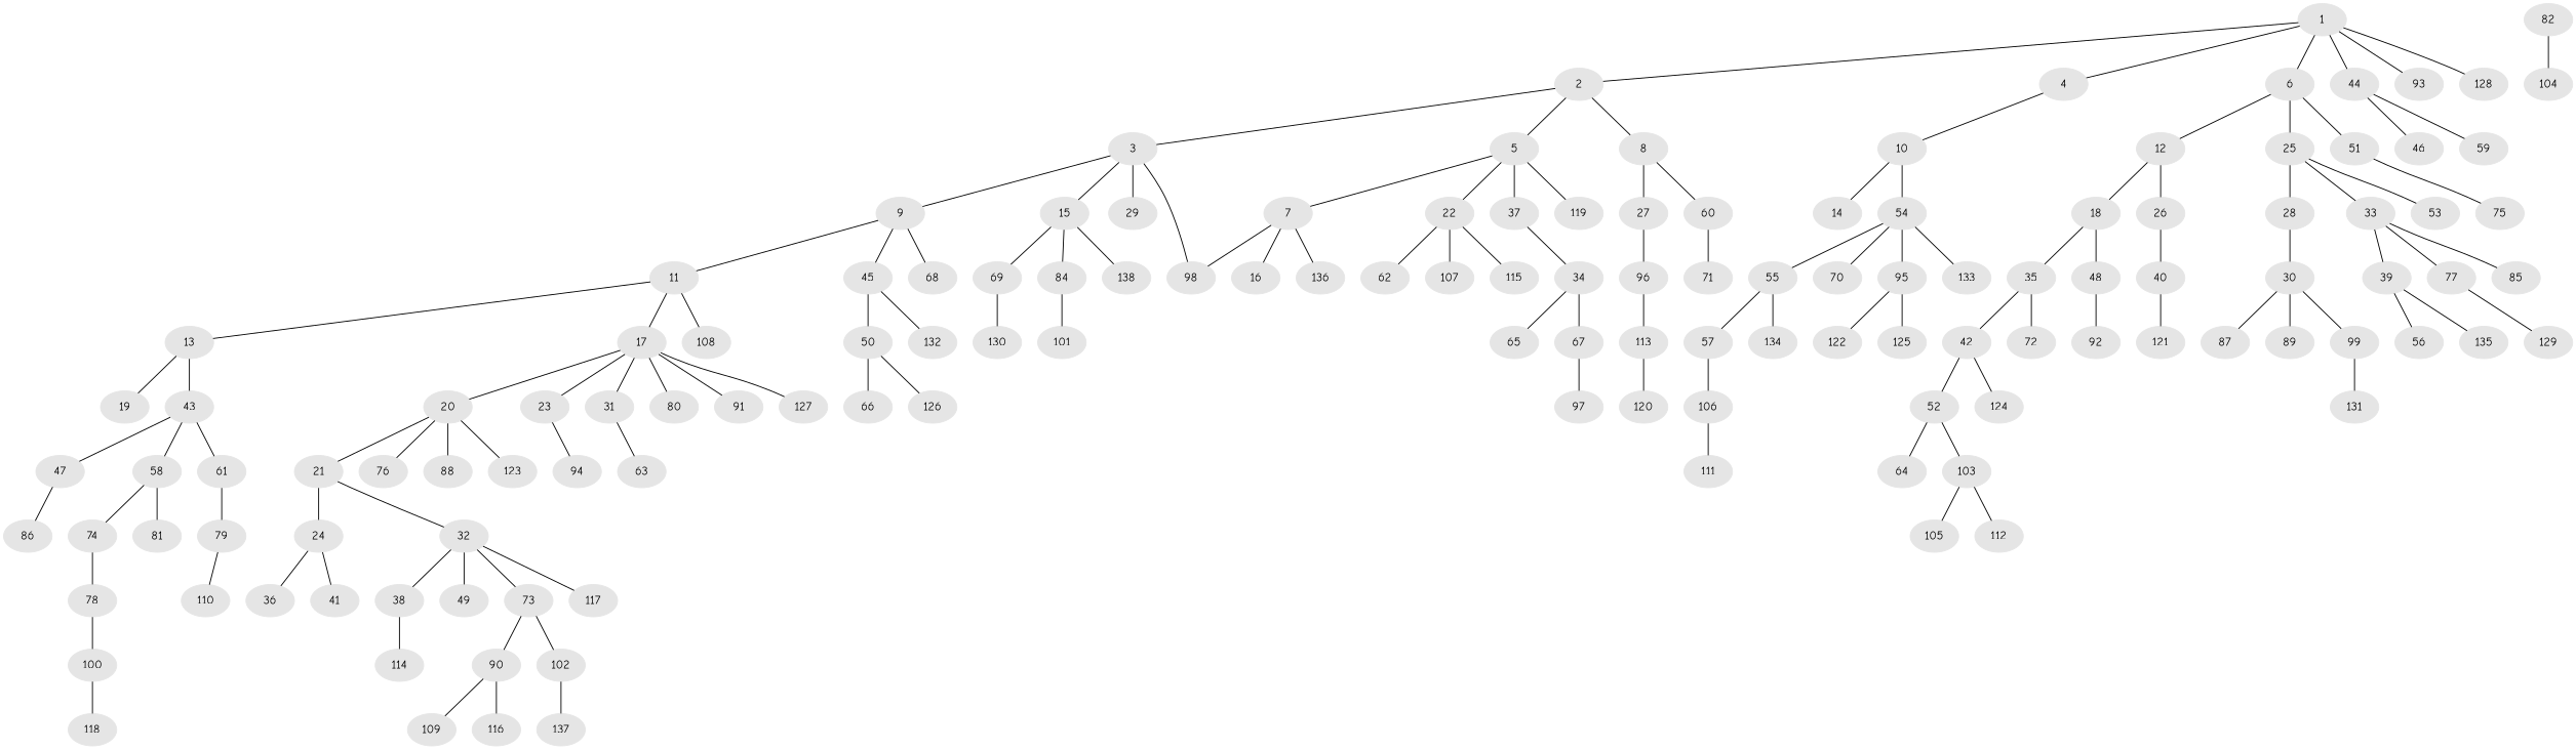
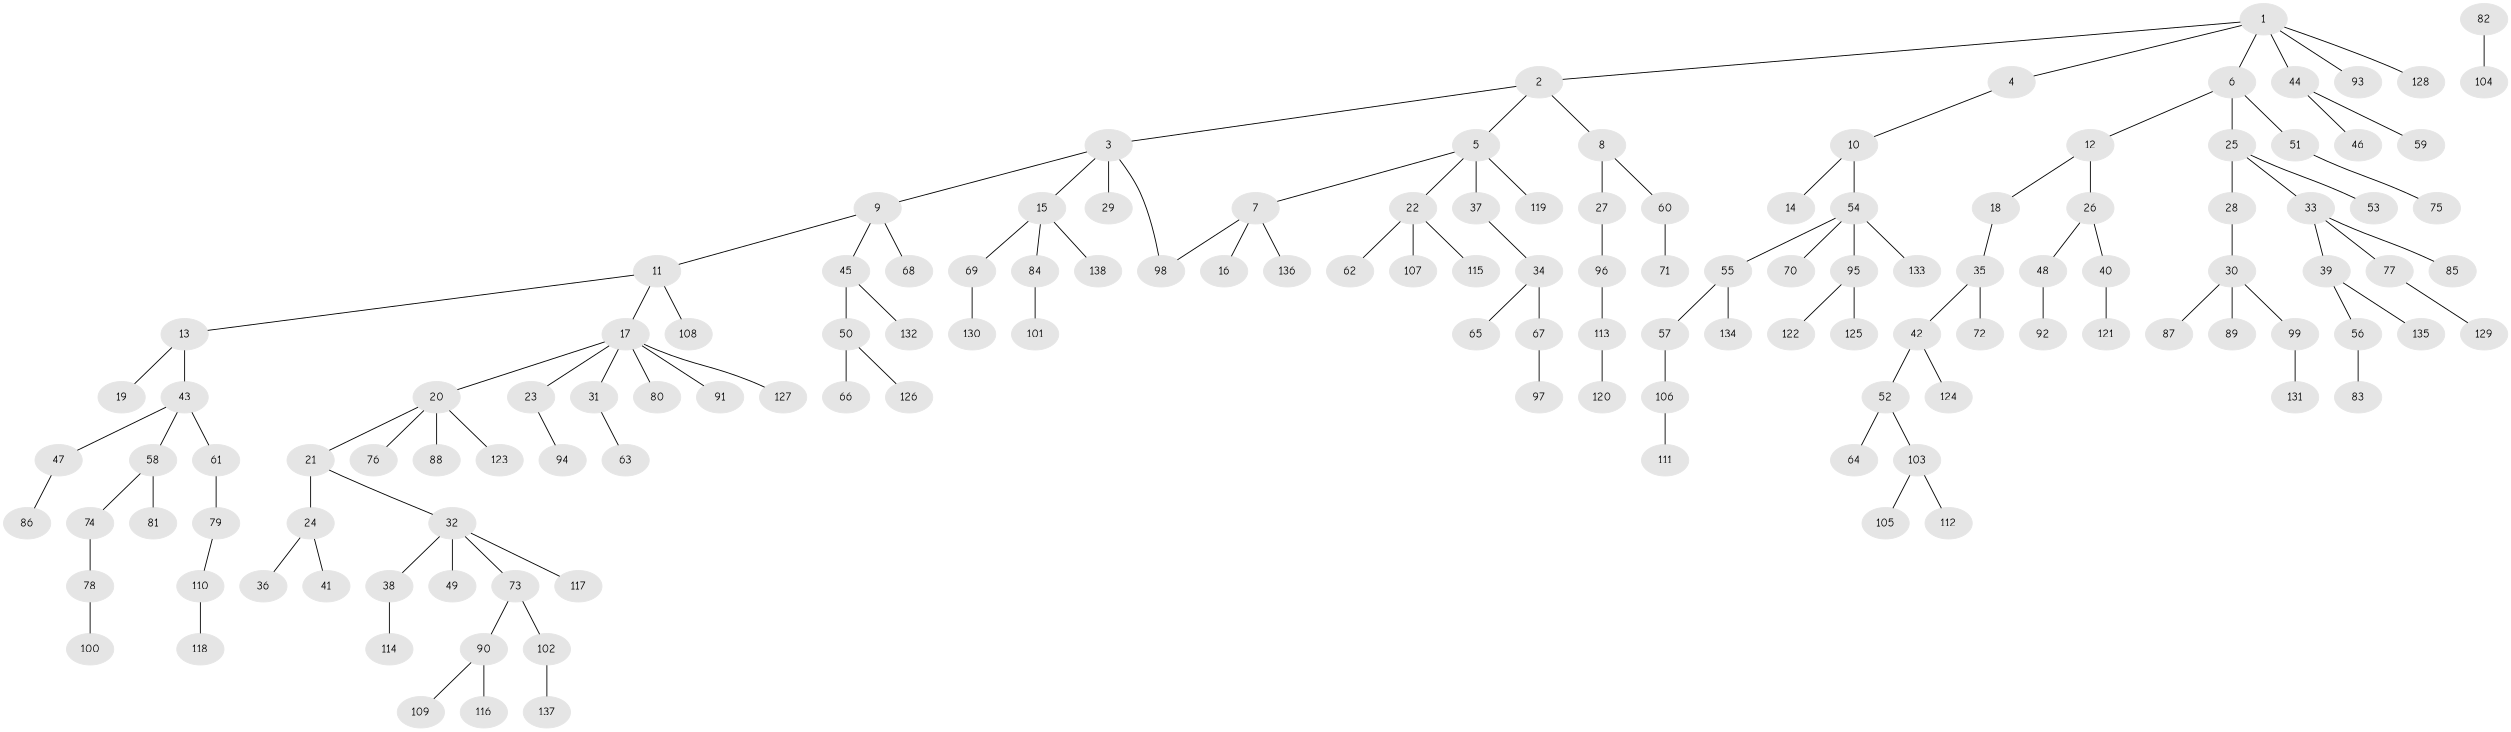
  graph {
    fontname="Comic Neue"
    node [color=gray90 fontname="Comic Neue" style=filled]
    edge [fontname="Comic Neue"]
    1
    2
    4
    6
    44
    93
    128
    3
    5
    8
    10
    12
    25
    51
    46
    59
    9
    15
    29
    98
    7
    22
    37
    119
    27
    60
    11
    45
    68
    69
    84
    138
    14
    54
    16
    136
    62
    107
    115
    34
    18
    26
    28
    33
    53
    75
    82
    104
    96
    71
    13
    17
    108
    50
    132
    55
    70
    95
    133
    19
    43
    20
    23
    31
    80
    91
    127
    35
    48
    40
    47
    58
    61
    130
    101
    21
    76
    88
    123
    94
    63
    42
    72
    92
    24
    32
    36
    41
    38
    49
    73
    117
    65
    67
    30
    39
    77
    85
    121
    113
    87
    89
    99
    131
    114
    90
    102
    56
    135
    129
    97
    52
    124
+   83
    64
    103
    86
    74
    81
    79
    66
    126
    105
    112
    57
    134
    122
    125
    106
    111
    78
    110
    109
    116
    137
    100
    118
    120
    1 -- 2
    1 -- 4
    1 -- 6
    1 -- 44
    1 -- 93
    1 -- 128
    2 -- 3
    2 -- 5
    2 -- 8
    4 -- 10
    6 -- 12
    6 -- 25
    6 -- 51
    44 -- 46
    44 -- 59
    3 -- 9
    3 -- 15
    3 -- 29
    3 -- 98
    5 -- 7
    5 -- 22
    5 -- 37
    5 -- 119
    8 -- 27
    8 -- 60
    10 -- 14
    10 -- 54
    12 -- 18
    12 -- 26
    25 -- 28
    25 -- 33
    25 -- 53
    51 -- 75
    9 -- 11
    9 -- 45
    9 -- 68
    15 -- 69
    15 -- 84
    15 -- 138
    7 -- 98
    7 -- 16
    7 -- 136
    22 -- 62
    22 -- 107
    22 -- 115
    37 -- 34
    27 -- 96
    60 -- 71
    11 -- 13
    11 -- 17
    11 -- 108
    45 -- 50
    45 -- 132
    69 -- 130
    84 -- 101
    54 -- 55
    54 -- 70
    54 -- 95
    54 -- 133
    34 -- 65
    34 -- 67
    18 -- 35
-   18 -- 48
+   26 -- 48
    26 -- 40
    28 -- 30
    33 -- 39
    33 -- 77
    33 -- 85
    82 -- 104
    96 -- 113
    13 -- 19
    13 -- 43
    17 -- 20
    17 -- 23
    17 -- 31
    17 -- 80
    17 -- 91
    17 -- 127
    50 -- 66
    50 -- 126
    55 -- 57
    55 -- 134
    95 -- 122
    95 -- 125
    43 -- 47
    43 -- 58
    43 -- 61
    20 -- 21
    20 -- 76
    20 -- 88
    20 -- 123
    23 -- 94
    31 -- 63
    35 -- 42
    35 -- 72
    48 -- 92
    40 -- 121
    47 -- 86
    58 -- 74
    58 -- 81
    61 -- 79
    21 -- 24
    21 -- 32
    42 -- 52
    42 -- 124
    24 -- 36
    24 -- 41
    32 -- 38
    32 -- 49
    32 -- 73
    32 -- 117
    38 -- 114
    73 -- 90
    73 -- 102
    67 -- 97
    30 -- 87
    30 -- 89
    30 -- 99
    39 -- 56
    39 -- 135
    77 -- 129
    113 -- 120
    99 -- 131
    90 -- 109
    90 -- 116
    102 -- 137
+   56 -- 83
    52 -- 64
    52 -- 103
    103 -- 105
    103 -- 112
    74 -- 78
    79 -- 110
    57 -- 106
    106 -- 111
    78 -- 100
-   100 -- 118
+   110 -- 118
  }
